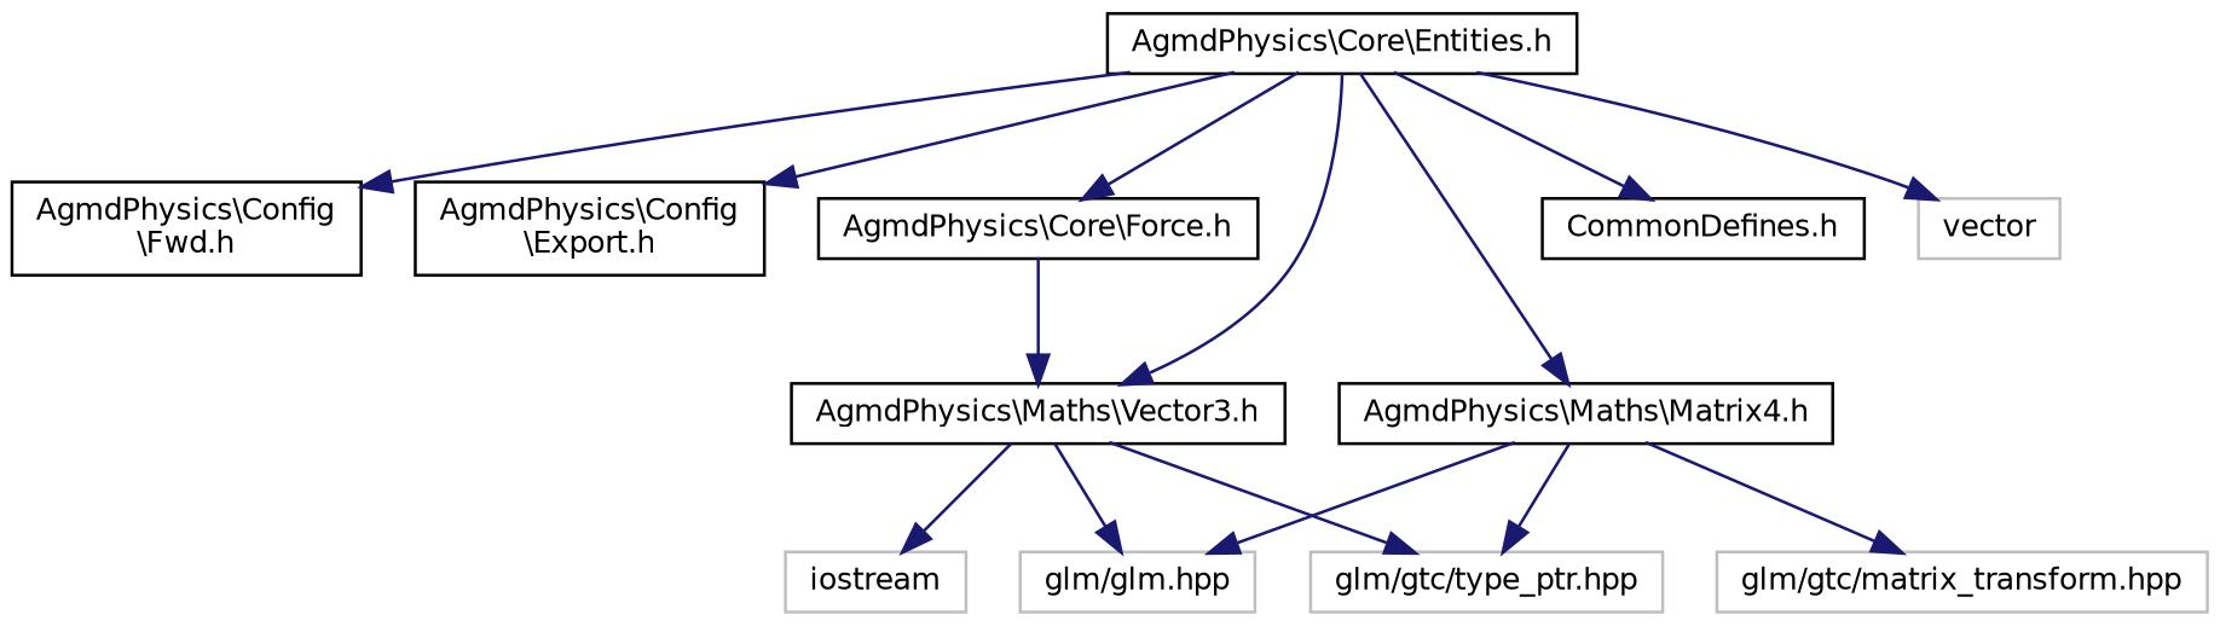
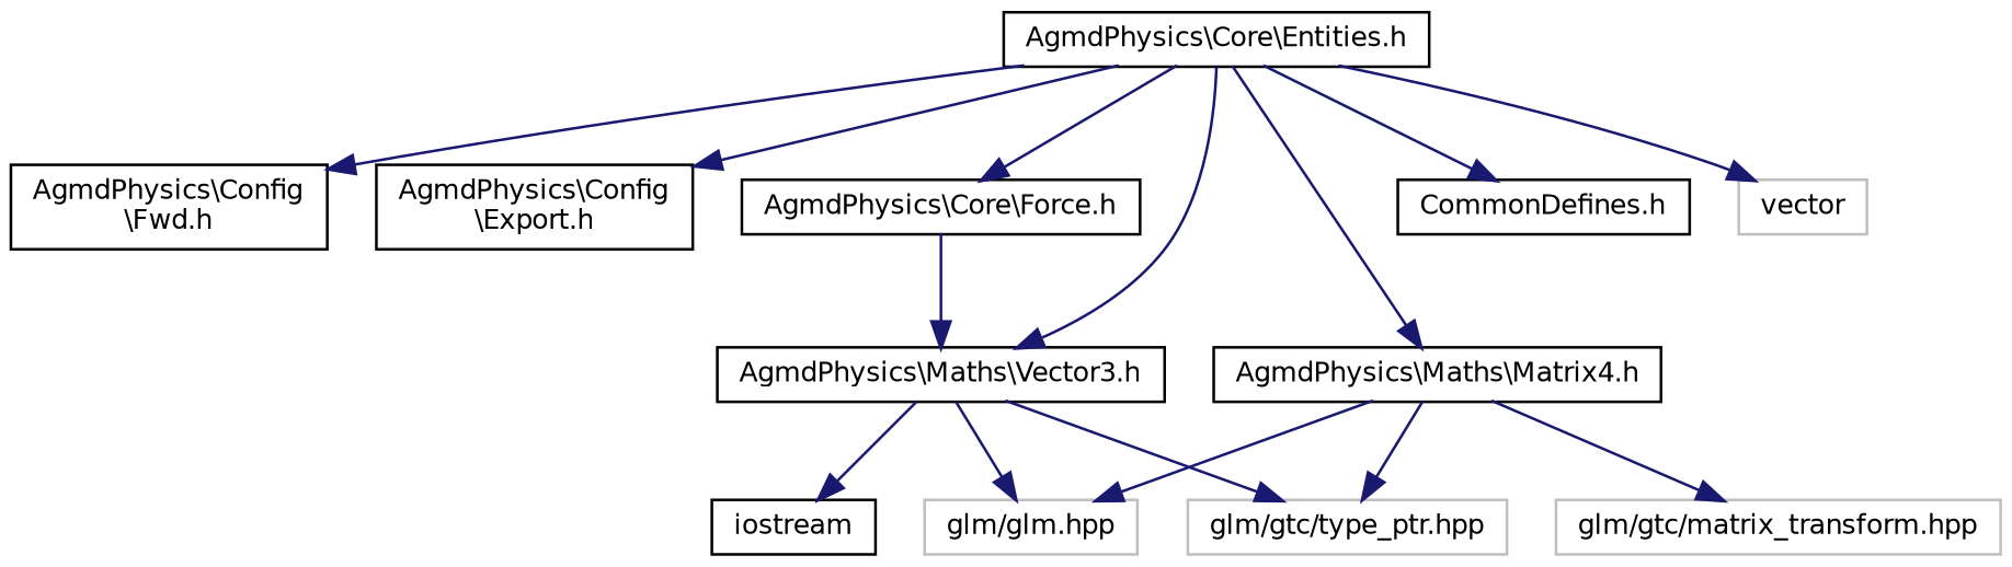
  digraph {
    fontname="DejaVu Sans"
    node [color=black fillcolor=white fontname="DejaVu Sans" fontsize=10 shape=record style=filled]
    edge [color=midnightblue fontname="DejaVu Sans" fontsize=10 labelfontname=Helvetica labelfontsize=10 style=solid]
    n1 [height=0.2 label="AgmdPhysics\\Core\\Entities.h" width=0.4]
    n2 [height=0.2 label="AgmdPhysics\\Config\l\\Fwd.h" width=0.4]
    n3 [height=0.2 label="AgmdPhysics\\Config\l\\Export.h" width=0.4]
    n4 [height=0.2 label="AgmdPhysics\\Maths\\Vector3.h" width=0.4]
    n5 [height=0.2 label="AgmdPhysics\\Maths\\Matrix4.h" width=0.4]
    n6 [height=0.2 label="AgmdPhysics\\Core\\Force.h" width=0.4]
    n7 [height=0.2 label="CommonDefines.h" width=0.4]
    n8 [color=grey75 height=0.2 label=vector width=0.4]
-   n9 [color=grey75 height=0.2 label=iostream width=0.4]
+   n9 [height=0.2 label=iostream width=0.4]
    n10 [color=grey75 height=0.2 label="glm/glm.hpp" width=0.4]
    n11 [color=grey75 height=0.2 label="glm/gtc/type_ptr.hpp" width=0.4]
    n12 [color=grey75 height=0.2 label="glm/gtc/matrix_transform.hpp" width=0.4]
    n1 -> n2
    n1 -> n3
    n1 -> n4
    n1 -> n5
    n1 -> n6
    n1 -> n7
    n1 -> n8
    n4 -> n9
    n4 -> n10
    n4 -> n11
    n5 -> n10
    n5 -> n11
    n5 -> n12
    n6 -> n4
  }
